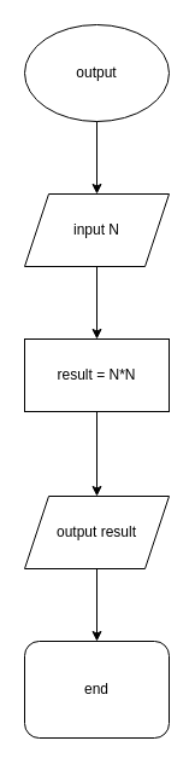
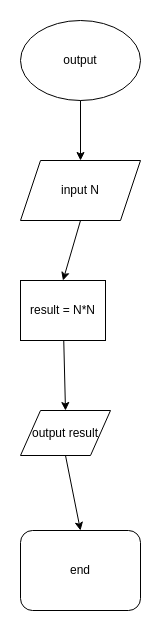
  <mxCell id="0" />
  <mxCell id="1" parent="0" />
  <mxCell id="2" value="output" style="ellipse;whiteSpace=wrap;html=1;" parent="1" vertex="1"><mxGeometry x="20" y="20" width="120" height="80" as="geometry" /></mxCell>
  <mxCell id="3" value="input N" style="shape=parallelogram;perimeter=parallelogramPerimeter;whiteSpace=wrap;html=1;fixedSize=1;" parent="1" vertex="1"><mxGeometry x="20" y="160" width="120" height="60" as="geometry" /></mxCell>
- <mxCell id="4" value="result = N*N" style="rounded=0;whiteSpace=wrap;html=1;" parent="1" vertex="1"><mxGeometry x="20" y="280" width="120" height="60" as="geometry" /></mxCell>
+ <mxCell id="4" value="result = N*N" style="rounded=0;whiteSpace=wrap;html=1;" parent="1" vertex="1"><mxGeometry x="20" y="280" width="85" height="60" as="geometry" /></mxCell>
  <mxCell id="5" value="end" style="whiteSpace=wrap;html=1;rounded=1;" parent="1" vertex="1"><mxGeometry x="20" y="530" width="120" height="80" as="geometry" /></mxCell>
- <mxCell id="6" value="output result" style="shape=parallelogram;perimeter=parallelogramPerimeter;whiteSpace=wrap;html=1;fixedSize=1;" parent="1" vertex="1"><mxGeometry x="20" y="410" width="120" height="60" as="geometry" /></mxCell>
+ <mxCell id="6" value="output result" style="shape=parallelogram;perimeter=parallelogramPerimeter;whiteSpace=wrap;html=1;fixedSize=1;" parent="1" vertex="1"><mxGeometry x="20" y="410" width="90" height="45" as="geometry" /></mxCell>
  <mxCell id="7" value="" style="endArrow=classic;html=1;rounded=0;entryX=0.5;entryY=0;entryDx=0;entryDy=0;" parent="1" source="4" target="6" edge="1"><mxGeometry width="50" height="50" relative="1" as="geometry"><mxPoint x="40" y="520" as="sourcePoint" /><mxPoint x="90" y="470" as="targetPoint" /></mxGeometry></mxCell>
  <mxCell id="8" value="" style="endArrow=classic;html=1;rounded=0;exitX=0.5;exitY=1;exitDx=0;exitDy=0;entryX=0.5;entryY=0;entryDx=0;entryDy=0;" parent="1" source="6" target="5" edge="1"><mxGeometry width="50" height="50" relative="1" as="geometry"><mxPoint x="40" y="520" as="sourcePoint" /><mxPoint x="90" y="470" as="targetPoint" /></mxGeometry></mxCell>
  <mxCell id="9" value="" style="endArrow=classic;html=1;rounded=0;exitX=0.5;exitY=1;exitDx=0;exitDy=0;entryX=0.5;entryY=0;entryDx=0;entryDy=0;" parent="1" source="2" target="3" edge="1"><mxGeometry width="50" height="50" relative="1" as="geometry"><mxPoint x="40" y="220" as="sourcePoint" /><mxPoint x="90" y="170" as="targetPoint" /></mxGeometry></mxCell>
  <mxCell id="10" value="" style="endArrow=classic;html=1;rounded=0;exitX=0.5;exitY=1;exitDx=0;exitDy=0;entryX=0.5;entryY=0;entryDx=0;entryDy=0;" parent="1" source="3" target="4" edge="1"><mxGeometry width="50" height="50" relative="1" as="geometry"><mxPoint x="40" y="220" as="sourcePoint" /><mxPoint x="90" y="170" as="targetPoint" /></mxGeometry></mxCell>
